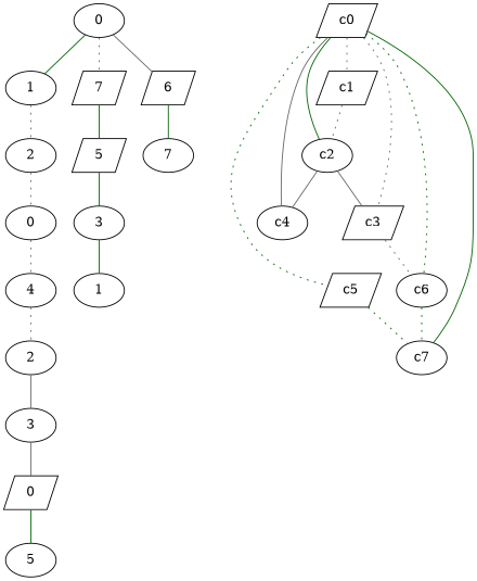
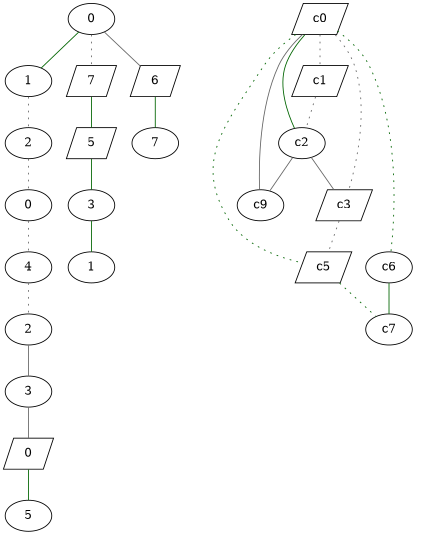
  graph {
    node [shape=ellipse]
    edge [color=gray40 style=solid]
    n1 [label=0]
    n2 [label=1]
    n3 [label=7 shape=parallelogram]
    n4 [label=6 shape=parallelogram]
    n5 [label=2]
    n6 [label=5 shape=parallelogram]
    n7 [label=7]
    n8 [label=0]
    n9 [label=4]
    n10 [label=2]
    n11 [label=3]
    n12 [label=0 shape=parallelogram]
    n13 [label=5]
    n14 [label=3]
    n15 [label=1]
    c0 [shape=parallelogram]
    c1 [shape=parallelogram]
    c2
    c3 [shape=parallelogram]
-   c4
+   c4 [label=c9]
    c5 [shape=parallelogram]
    c6
    c7
    n1 -- n2 [color=darkgreen]
    n1 -- n3 [style=dotted]
    n1 -- n4
    n2 -- n5 [style=dotted]
    n3 -- n6 [color=darkgreen]
    n4 -- n7 [color=darkgreen]
    n5 -- n8 [style=dotted]
    n6 -- n14 [color=darkgreen]
    n8 -- n9 [style=dotted]
    n9 -- n10 [style=dotted]
    n10 -- n11
    n11 -- n12
    n12 -- n13 [color=darkgreen]
    n14 -- n15 [color=darkgreen]
    c0 -- c1 [style=dotted]
    c0 -- c2 [color=darkgreen]
    c0 -- c3 [style=dotted]
    c0 -- c4
    c0 -- c5 [color=darkgreen style=dotted]
    c0 -- c6 [color=darkgreen style=dotted]
-   c0 -- c7 [color=darkgreen]
    c1 -- c2 [style=dotted]
    c2 -- c3
    c2 -- c4
-   c3 -- c6 [style=dotted]
+   c3 -- c5 [style=dotted]
    c5 -- c7 [color=darkgreen style=dotted]
-   c6 -- c7 [color=darkgreen style=dotted]
+   c6 -- c7 [color=darkgreen]
  }
